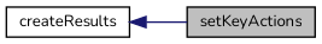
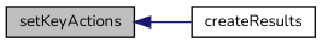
  digraph {
    rankdir=LR
    fontname=Nunito
    node [color=black fontname=Nunito fontsize=10 shape=record style=filled]
    n1 [fillcolor=grey75 fontcolor=black height=0.2 label=setKeyActions width=0.4]
    n2 [fillcolor=white height=0.2 label=createResults width=0.4]
-   n2 -> n1 [color=midnightblue dir=back fontname=Nunito fontsize=10 labelfontname=Helvetica labelfontsize=10 style=solid]
+   n1 -> n2 [color=midnightblue dir=back fontname=Nunito fontsize=10 labelfontname=Helvetica labelfontsize=10 style=solid]
  }
